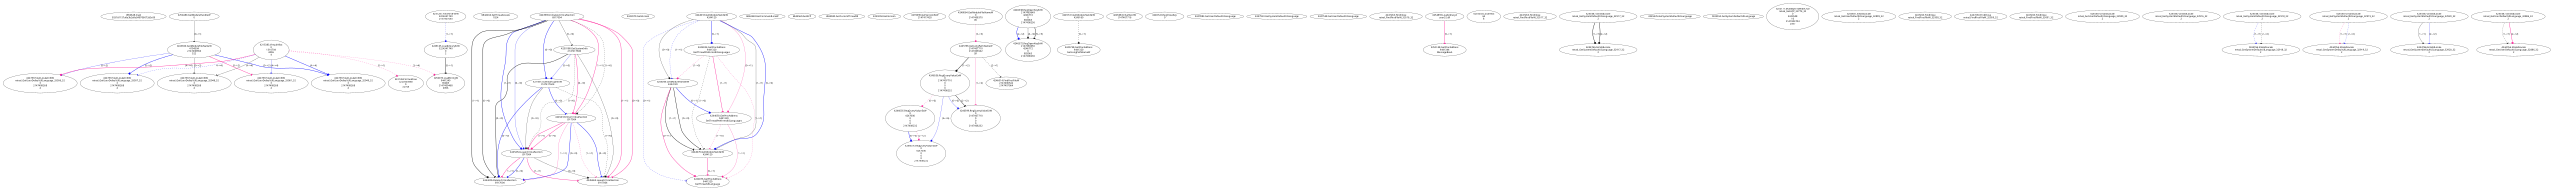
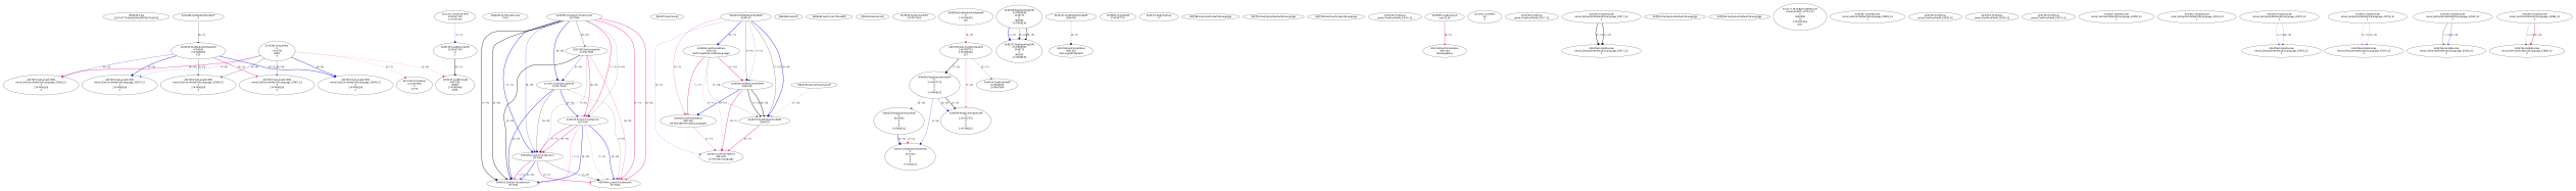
  digraph {
    fontname="Noto Sans"
    node [fontname="Noto Sans"]
    edge [arrowhead=tee color=black fontname="Noto Sans" style=bold]
    n1 [label="6850628.main\n0037d1157a0e3b3a9a548706072d5c09"]
    n2 [label="4254480.GetModuleHandleW\n0"]
    n3 [label="4243306.GetModuleFileNameW\n4194304\n2147408904\n522"]
    n4 [label="4247567.GetLocaleInfoW\nretval_GetUserDefaultUILanguage_33506_32\n3\n2147408268\n4"]
    n5 [label="4247567.GetLocaleInfoW\nretval_GetUserDefaultUILanguage_33507_32\n3\n2147408268\n4"]
    n6 [label="4247567.GetLocaleInfoW\nretval_GetUserDefaultUILanguage_32948_32\n3\n2147408268\n4"]
    n7 [label="4247567.GetLocaleInfoW\nretval_GetUserDefaultUILanguage_32949_32\n3\n2147408268\n4"]
    n8 [label="4247567.GetLocaleInfoW\nretval_GetUserDefaultUILanguage_33081_32\n3\n2147408268\n4"]
    n9 [label="6844434.SetThreadLocale\n1024"]
    n10 [label="4243965.InitializeCriticalSection\n6917004"]
    n11 [label="4250188.GetSystemInfo\n2147417660"]
    n12 [label="4214413.GetStartupInfoW\n2147417624"]
    n13 [label="4245418.EnterCriticalSection\n6917004"]
    n14 [label="4245454.LeaveCriticalSection\n6917004"]
    n15 [label="4244205.DeleteCriticalSection\n6917004"]
    n16 [label="4245469.LeaveCriticalSection\n6917004"]
    n17 [label="4243979.GetVersion\n"]
    n18 [label="4244018.GetModuleHandleW\n4244120"]
    n19 [label="4244024.GetProcAddress\n9441320\nGetThreadPreferredUILanguages"]
    n20 [label="4244044.GetModuleHandleW\n4244120"]
    n21 [label="4244050.GetProcAddress\n9441320\nSetThreadPreferredUILanguages"]
    n22 [label="4244070.GetModuleHandleW\n4244120"]
    n23 [label="4244076.GetProcAddress\n9441320\nGetThreadUILanguage"]
    n24 [label="6844540.GetCommandLineW\n"]
    n25 [label="6844560.GetACP\n"]
    n26 [label="6844580.GetCurrentThreadId\n"]
    n27 [label="4250204.GetVersion\n"]
    n28 [label="4276690.GetVersionExW\n2147417420"]
    n29 [label="4248064.GetModuleFileNameW\n0\n2147408370\n261"]
    n30 [label="4245785.GetLongPathNameW\n2147407710\n2147406542\n261"]
    n31 [label="4246556.RegQueryValueExW\n0\n2147407710\n0\n0\n0\n2147408232"]
    n32 [label="4246599.RegQueryValueExW\n0\n2147407710\n0\n0\n0\n2147408232"]
    n33 [label="4246014.FindFirstFileW\n2147406542\n2147407064"]
    n34 [label="4215383.VirtualAlloc\n0\n1310704\n4096\n4"]
    n35 [label="4250073.LoadStringW\n9441340\n65485\n2147409468\n4096"]
    n36 [label="4221262.VirtualFree\n3223060480\n0\n32768"]
    n37 [label="4246338.RegOpenKeyExW\n2147483649\n4246772\n0\n983065\n2147408236"]
    n38 [label="4246372.RegOpenKeyExW\n2147483650\n4246772\n0\n983065\n2147408236"]
    n39 [label="4245741.GetModuleHandleW\n4246160"]
    n40 [label="4245758.GetProcAddress\n9441320\nGetLongPathNameW"]
    n41 [label="4246635.RegQueryValueExW\n0\n4247000\n0\n0\n0\n2147408232"]
    n42 [label="4246676.RegQueryValueExW\n0\n4247000\n0\n0\n0\n2147408232"]
    n43 [label="4245683.CharNextW\n2147407716"]
    n44 [label="4246722.RegCloseKey\n0"]
    n45 [label="4247883.GetUserDefaultUILanguage\n"]
    n46 [label="4247923.GetSystemDefaultUILanguage\n"]
    n47 [label="4247558.GetUserDefaultUILanguage\n"]
    n48 [label="4247247.FindFirstFileW\n3224341740\n2147407640"]
    n49 [label="4248145.LoadLibraryExW\n3224341740\n0\n2"]
    n50 [label="4247263.FindClose\nretval_FindFirstFileW_33516_32"]
    n51 [label="4254893.LoadLibraryA\nuser32.dll"]
    n52 [label="4255148.GetProcAddress\n9441344\nMessageBoxA"]
    n53 [label="4255003.LocalAlloc\n64\n8"]
    n54 [label="4247263.FindClose\nretval_FindFirstFileW_33517_32"]
    n55 [label="4245487.IsValidLocale\nretval_GetSystemDefaultUILanguage_32917_32\n2"]
    n56 [label="4244766.IsValidLocale\nretval_GetSystemDefaultUILanguage_32917_32\n2"]
    n57 [label="4245525.GetSystemDefaultUILanguage\n"]
    n58 [label="4245552.GetSystemDefaultUILanguage\n"]
    n59 [label="4250171.MultiByteToWideChar\nretval_GetACP_32774_32\n0\n4243508\n10\n2147403704\n2047"]
    n60 [label="4245487.IsValidLocale\nretval_GetUserDefaultUILanguage_32899_32\n2"]
    n61 [label="4247263.FindClose\nretval_FindFirstFileW_32958_32"]
    n62 [label="4247263.FindClose\nretval_FindFirstFileW_32959_32"]
    n63 [label="4247263.FindClose\nretval_FindFirstFileW_33091_32"]
    n64 [label="4245487.IsValidLocale\nretval_GetUserDefaultUILanguage_32900_32\n2"]
    n65 [label="4245487.IsValidLocale\nretval_GetSystemDefaultUILanguage_32916_32\n2"]
    n66 [label="4245487.IsValidLocale\nretval_GetSystemDefaultUILanguage_32918_32\n2"]
    n67 [label="4244766.IsValidLocale\nretval_GetSystemDefaultUILanguage_32918_32\n2"]
    n68 [label="4245487.IsValidLocale\nretval_GetSystemDefaultUILanguage_32919_32\n2"]
    n69 [label="4244766.IsValidLocale\nretval_GetSystemDefaultUILanguage_32919_32\n2"]
    n70 [label="4245487.IsValidLocale\nretval_GetSystemDefaultUILanguage_32920_32\n2"]
    n71 [label="4244766.IsValidLocale\nretval_GetSystemDefaultUILanguage_32920_32\n2"]
    n72 [label="4245487.IsValidLocale\nretval_GetUserDefaultUILanguage_32886_32\n2"]
    n73 [label="4244766.IsValidLocale\nretval_GetUserDefaultUILanguage_32886_32\n2"]
    n2 -> n3 [label="(0-->1)" style=solid]
    n3 -> n4 [color=blue label="(0-->2)" style=solid]
    n3 -> n5 [arrowhead=box color=blue label="(0-->2)"]
    n3 -> n6 [label="(0-->2)" style=solid]
    n3 -> n7 [color=blue label="(0-->2)"]
    n3 -> n8 [color=deeppink label="(0-->2)"]
    n10 -> n11 [label="(0-->0)" style=solid]
    n10 -> n12 [arrowhead=box color=blue label="(0-->0)"]
    n10 -> n13 [color=deeppink label="(1-->1)"]
    n10 -> n13 [arrowhead=box label="(0-->0)" style=dashed]
    n10 -> n14 [arrowhead=box color=blue label="(1-->1)"]
    n10 -> n14 [arrowhead=box color=blue label="(0-->0)" style=solid]
    n10 -> n15 [arrowhead=box label="(1-->1)"]
    n10 -> n15 [label="(0-->0)"]
    n10 -> n16 [arrowhead=box color=deeppink label="(1-->1)"]
    n10 -> n16 [color=deeppink label="(0-->0)"]
    n11 -> n12 [arrowhead=box color=blue label="(0-->0)" style=solid]
    n11 -> n13 [arrowhead=box color=deeppink label="(0-->0)"]
    n11 -> n14 [arrowhead=box label="(0-->0)" style=dashed]
    n11 -> n15 [label="(0-->0)"]
-   n11 -> n16 [arrowhead=box label="(0-->0)" style=solid]
+   n11 -> n16 [arrowhead=box color=deeppink label="(0-->0)" style=solid]
    n12 -> n13 [color=blue label="(0-->0)"]
    n12 -> n14 [arrowhead=box label="(0-->0)" style=solid]
    n12 -> n15 [arrowhead=box color=blue label="(0-->0)"]
    n12 -> n16 [label="(0-->0)" style=dashed]
    n13 -> n14 [color=deeppink label="(1-->1)"]
    n13 -> n14 [arrowhead=box color=deeppink label="(0-->0)"]
    n13 -> n15 [color=deeppink label="(1-->1)" style=solid]
    n13 -> n15 [color=blue label="(0-->0)"]
    n13 -> n16 [color=deeppink label="(1-->1)" style=dashed]
    n13 -> n16 [color=blue label="(0-->0)"]
    n14 -> n15 [color=deeppink label="(1-->1)"]
    n14 -> n15 [color=blue label="(0-->0)"]
    n14 -> n16 [color=deeppink label="(1-->1)"]
    n14 -> n16 [arrowhead=box label="(0-->0)" style=solid]
    n18 -> n19 [arrowhead=box color=blue label="(0-->1)"]
    n18 -> n20 [color=blue label="(1-->1)" style=dashed]
    n18 -> n20 [arrowhead=box label="(0-->0)" style=solid]
    n18 -> n21 [arrowhead=box color=deeppink label="(0-->1)" style=solid]
    n18 -> n22 [label="(1-->1)" style=solid]
    n18 -> n22 [arrowhead=box color=blue label="(0-->0)"]
    n18 -> n23 [color=blue label="(0-->1)" style=dashed]
-   n19 -> n20 [arrowhead=box color=deeppink label="(1-->0)" style=dashed]
+   n19 -> n20 [arrowhead=box color=deeppink label="(1-->0)"]
    n19 -> n21 [color=deeppink label="(1-->1)"]
    n19 -> n22 [label="(1-->0)" style=dashed]
    n19 -> n23 [color=deeppink label="(1-->1)" style=dashed]
    n20 -> n21 [arrowhead=box color=blue label="(0-->1)"]
    n20 -> n22 [label="(1-->1)"]
    n20 -> n22 [label="(0-->0)"]
    n20 -> n23 [arrowhead=box color=deeppink label="(0-->1)"]
-   n21 -> n22 [color=deeppink label="(1-->0)" style=dashed]
+   n24 -> n22 [color=deeppink label="(1-->0)" style=dashed]
    n21 -> n23 [arrowhead=box color=deeppink label="(1-->1)" style=solid]
    n22 -> n23 [color=deeppink label="(0-->1)"]
    n29 -> n30 [arrowhead=box color=deeppink label="(3-->3)" style=dashed]
    n30 -> n31 [arrowhead=box label="(1-->2)"]
    n30 -> n32 [color=deeppink label="(1-->2)" style=solid]
    n30 -> n33 [label="(2-->1)" style=dashed]
    n31 -> n32 [label="(2-->2)"]
    n31 -> n32 [arrowhead=box color=blue label="(6-->6)" style=solid]
    n31 -> n41 [arrowhead=box color=deeppink label="(6-->6)" style=dashed]
    n31 -> n42 [arrowhead=box color=blue label="(6-->6)" style=solid]
    n34 -> n4 [arrowhead=box color=deeppink label="(4-->4)"]
    n34 -> n5 [color=blue label="(4-->4)" style=dashed]
    n34 -> n6 [label="(4-->4)" style=solid]
    n34 -> n7 [arrowhead=box color=blue label="(4-->4)"]
    n34 -> n8 [color=blue label="(4-->4)" style=solid]
    n34 -> n35 [arrowhead=box color=deeppink label="(3-->4)" style=dashed]
    n34 -> n36 [arrowhead=box color=deeppink label="(0-->1)" style=dashed]
    n37 -> n38 [arrowhead=box color=blue label="(2-->2)"]
    n37 -> n38 [arrowhead=box label="(4-->4)" style=solid]
    n37 -> n38 [label="(5-->5)"]
    n39 -> n40 [arrowhead=box label="(0-->1)" style=dashed]
    n41 -> n42 [arrowhead=box color=deeppink label="(2-->2)" style=dashed]
    n41 -> n42 [arrowhead=box color=blue label="(6-->6)"]
    n48 -> n49 [arrowhead=box color=blue label="(1-->1)" style=dashed]
    n49 -> n35 [label="(0-->1)"]
    n51 -> n52 [color=deeppink label="(0-->1)"]
    n55 -> n56 [arrowhead=box label="(1-->1)"]
    n55 -> n56 [arrowhead=box label="(2-->2)"]
    n66 -> n67 [color=blue label="(1-->1)" style=dashed]
    n66 -> n67 [label="(2-->2)" style=dashed]
    n68 -> n69 [color=deeppink label="(1-->1)" style=dashed]
    n68 -> n69 [color=blue label="(2-->2)" style=dashed]
    n70 -> n71 [label="(1-->1)" style=solid]
    n70 -> n71 [color=blue label="(2-->2)" style=solid]
    n72 -> n73 [label="(1-->1)" style=dashed]
    n72 -> n73 [arrowhead=box color=deeppink label="(2-->2)"]
  }
